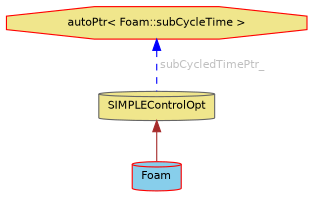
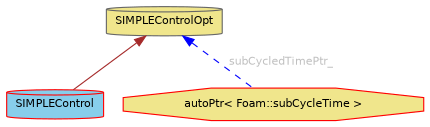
  digraph {
    node [color=red fillcolor=khaki fontname=Helvetica fontsize=10 shape=cylinder style=filled]
    edge [dir=back fontname=Helvetica fontsize=10 labelfontname=Helvetica labelfontsize=10]
    n1 [color=gray40 fontcolor=black height=0.2 label=SIMPLEControlOpt width=0.4]
-   n2 [fillcolor=skyblue height=0.2 label=Foam width=0.4]
+   n2 [fillcolor=skyblue height=0.2 label=SIMPLEControl width=0.4]
    n3 [height=0.2 label="autoPtr\< Foam::subCycleTime \>" shape=octagon width=0.4]
    n1 -> n2 [color=brown style=solid]
-   n3 -> n1 [color=blue fontcolor=grey label=" subCycledTimePtr_" style=dashed]
+   n1 -> n3 [color=blue fontcolor=grey label=" subCycledTimePtr_" style=dashed]
  }
